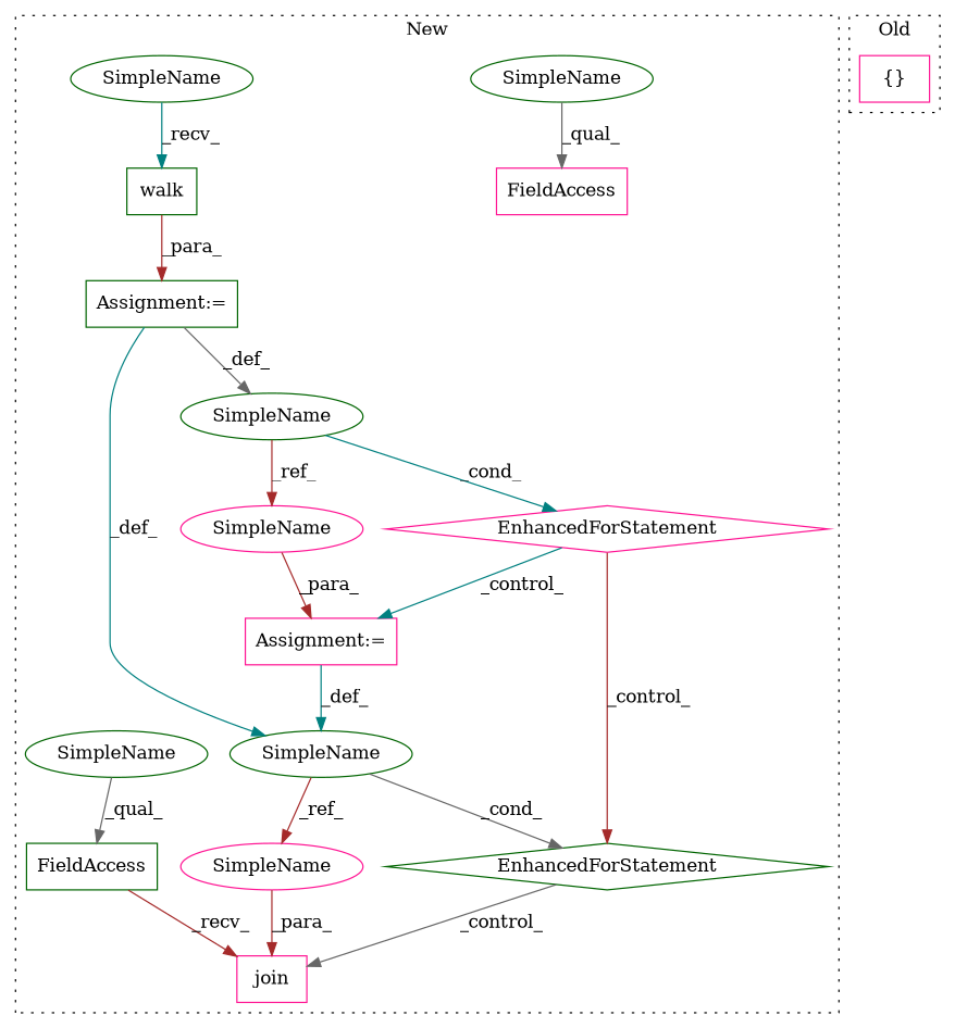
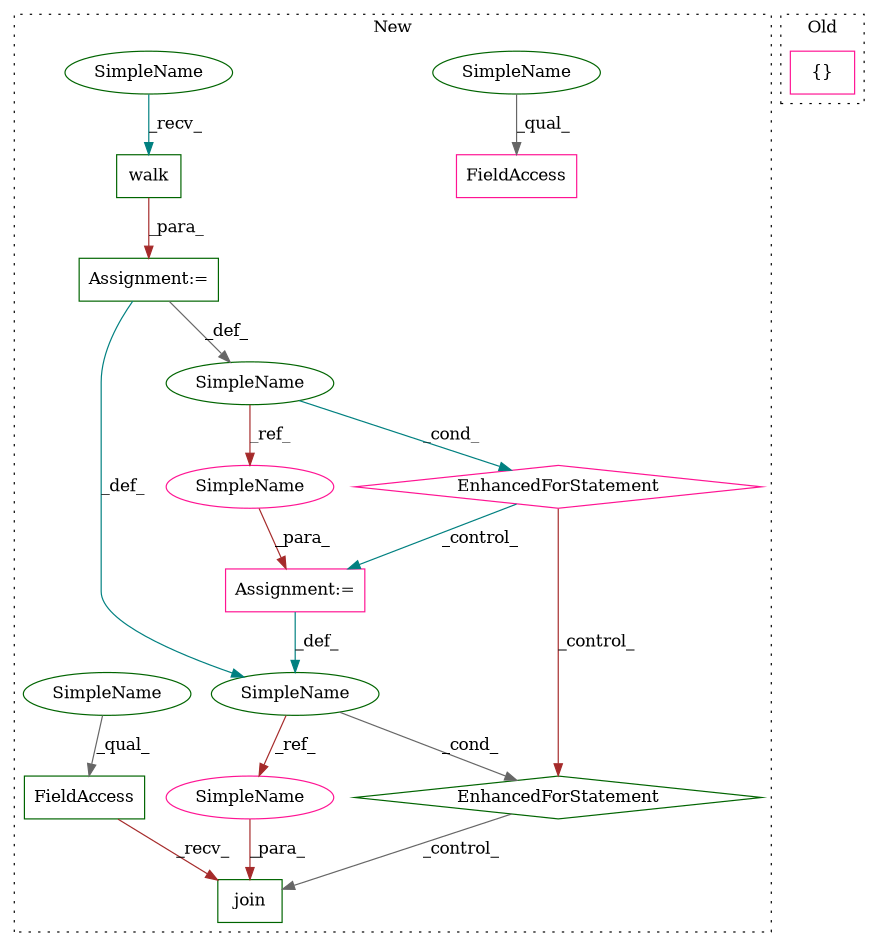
  digraph {
    node [a=42 l=2 s="8171,8306" shape=box color=darkgreen]
    edge [color=brown]
    n1 [a=32 l="5,1" label=walk s="8291,8305"]
    n2 [a=7 l="96,2" label="Assignment:="]
    n3 [a=7 l="61,2" label="Assignment:=" s="8318,8406" color=deeppink]
    n4 [l=9 label=SimpleName s=8276 shape=ellipse]
    n5 [a=70 l="96,2" label=EnhancedForStatement shape=diamond color=deeppink]
-   n6 [a=32 l="5,1" label=join s="8450,8472" color=deeppink]
+   n6 [a=32 l="5,1" label=join s="8450,8472"]
    n7 [a=22 l=7 label=FieldAccess s=8442]
    n8 [a=70 l="61,2" label=EnhancedForStatement s="8318,8406" shape=diamond]
    n9 [l=8 label=SimpleName s=8386 shape=ellipse]
    n10 [a=22 l=7 label=FieldAccess s=8077 color=deeppink]
    n11 [l=8 label=SimpleName s=8464 shape=ellipse color=deeppink]
    n12 [l=9 label=SimpleName s=8397 shape=ellipse color=deeppink]
    n13 [label=SimpleName s=8077 shape=ellipse]
    n14 [label=SimpleName s=8288 shape=ellipse]
    n15 [label=SimpleName s=8442 shape=ellipse]
    n16 [a=4 l="1,1" label="{}" s="8806,8819" color=deeppink]
    subgraph cluster_1 {
      label=New
      style=dotted
      n1
      n2
      n3
      n4
      n5
      n6
      n7
      n8
      n9
      n10
      n11
      n12
      n13
      n14
      n15
    }
    subgraph cluster_2 {
      label=Old
      style=dotted
      n16
    }
    n1 -> n2 [label=_para_]
    n2 -> n4 [label=_def_ color=gray40]
    n2 -> n9 [label=_def_ color=teal]
    n3 -> n9 [label=_def_ color=teal]
    n4 -> n5 [label=_cond_ color=teal]
    n4 -> n12 [label=_ref_]
    n5 -> n3 [label=_control_ color=teal]
    n5 -> n8 [label=_control_]
    n7 -> n6 [label=_recv_]
    n8 -> n6 [label=_control_ color=gray40]
    n9 -> n8 [label=_cond_ color=gray40]
    n9 -> n11 [label=_ref_]
    n11 -> n6 [label=_para_]
    n12 -> n3 [label=_para_]
    n13 -> n10 [label=_qual_ color=gray40]
    n14 -> n1 [label=_recv_ color=teal]
    n15 -> n7 [label=_qual_ color=gray40]
  }
